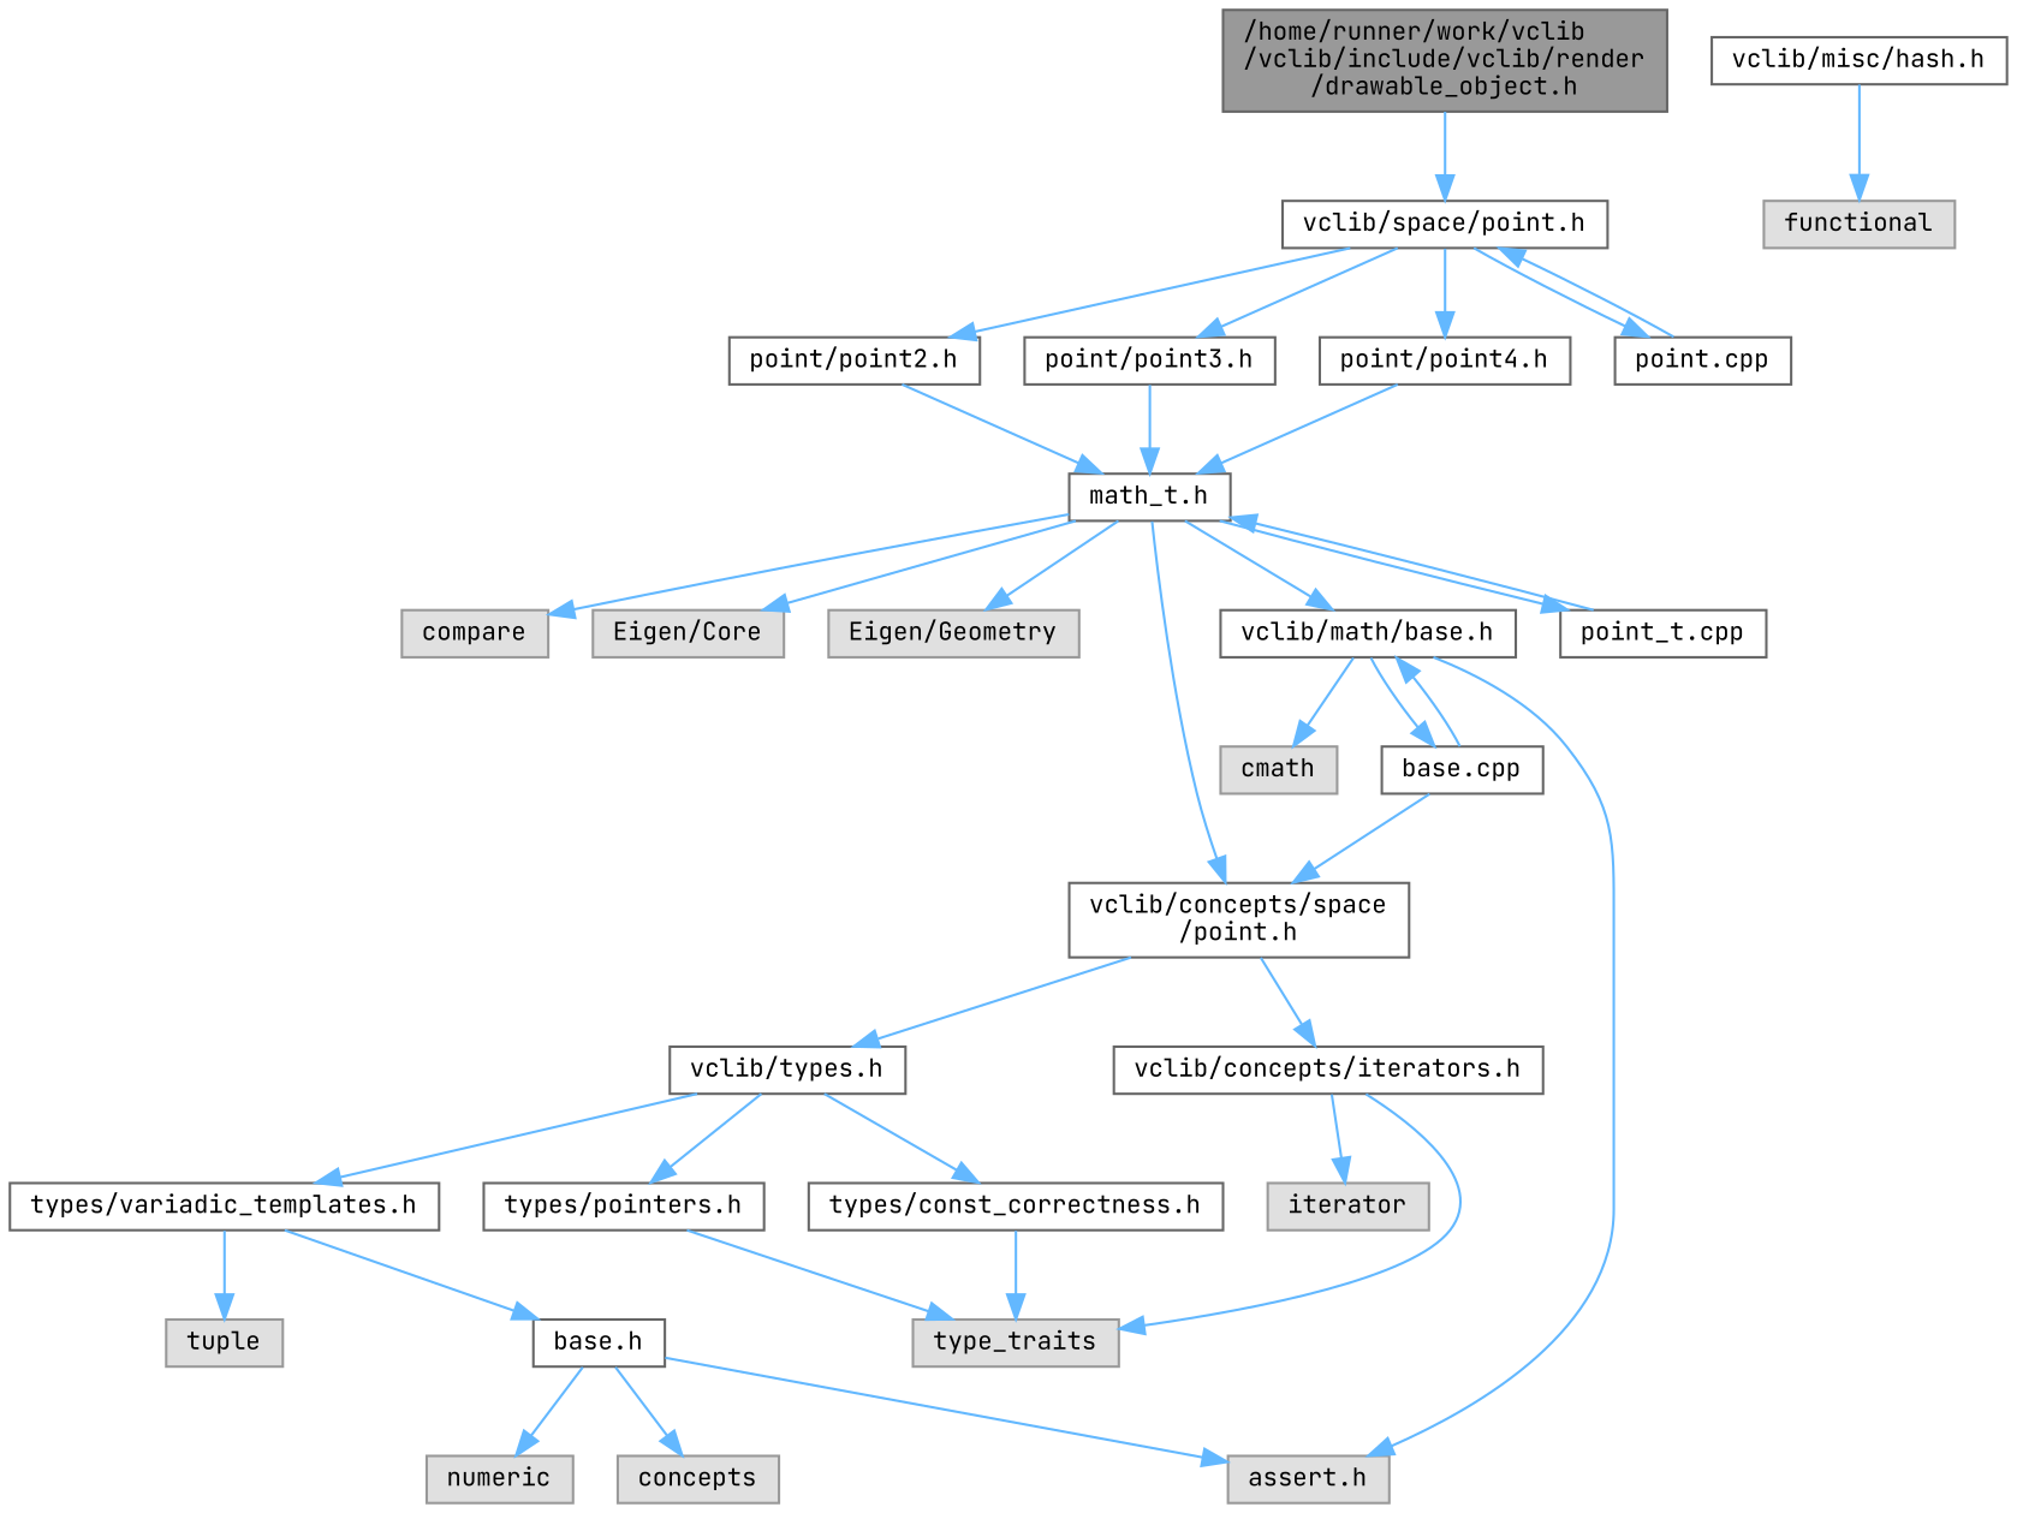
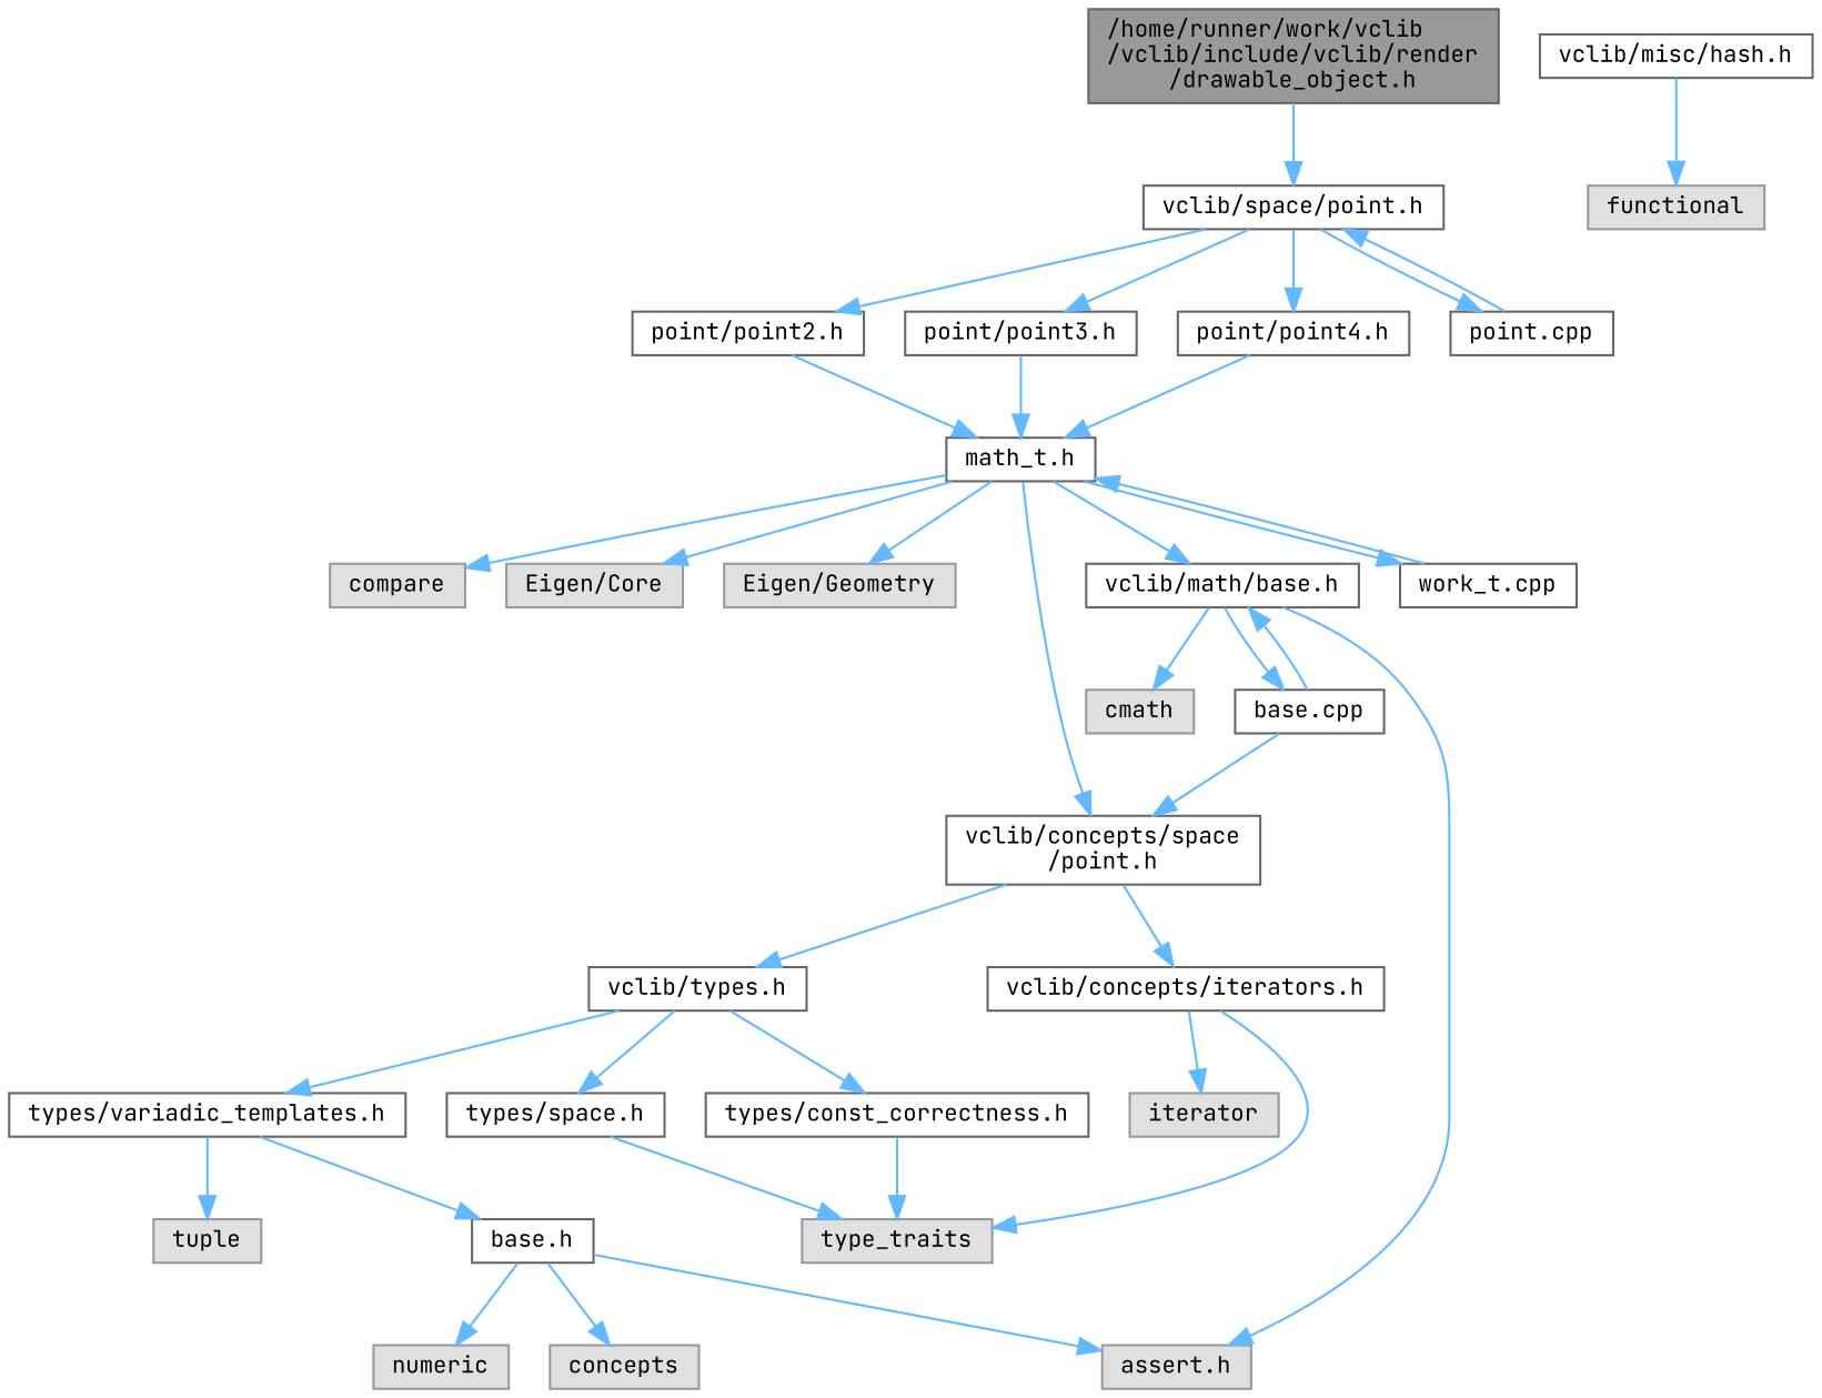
  digraph {
    fontname="JetBrains Mono"
    node [color=grey40 fillcolor=white fontname="JetBrains Mono" fontsize=10 shape=box style=filled]
    edge [color=steelblue1 fontname="JetBrains Mono" fontsize=10 labelfontname=Helvetica labelfontsize=10 style=solid]
    n1 [color=gray40 fillcolor=grey60 fontcolor=black height=0.2 label="/home/runner/work/vclib\l/vclib/include/vclib/render\l/drawable_object.h" width=0.4]
    n2 [height=0.2 label="vclib/space/point.h" width=0.4]
    n3 [height=0.2 label="point/point2.h" width=0.4]
    n4 [height=0.2 label="point/point3.h" width=0.4]
    n5 [height=0.2 label="point/point4.h" width=0.4]
    n6 [height=0.2 label="point.cpp" width=0.4]
    n7 [height=0.2 label="math_t.h" width=0.4]
    n8 [color=grey60 fillcolor="#E0E0E0" height=0.2 label=compare width=0.4]
    n9 [color=grey60 fillcolor="#E0E0E0" height=0.2 label="Eigen/Core" width=0.4]
    n10 [color=grey60 fillcolor="#E0E0E0" height=0.2 label="Eigen/Geometry" width=0.4]
    n11 [height=0.2 label="vclib/concepts/space\l/point.h" width=0.4]
    n12 [height=0.2 label="vclib/math/base.h" width=0.4]
-   n13 [height=0.2 label="point_t.cpp" width=0.4]
+   n13 [height=0.2 label="work_t.cpp" width=0.4]
    n14 [height=0.2 label="vclib/concepts/iterators.h" width=0.4]
    n15 [height=0.2 label="vclib/types.h" width=0.4]
    n16 [color=grey60 fillcolor="#E0E0E0" height=0.2 label="assert.h" width=0.4]
    n17 [color=grey60 fillcolor="#E0E0E0" height=0.2 label=cmath width=0.4]
    n18 [height=0.2 label="base.cpp" width=0.4]
    n19 [color=grey60 fillcolor="#E0E0E0" height=0.2 label=iterator width=0.4]
    n20 [color=grey60 fillcolor="#E0E0E0" height=0.2 label=type_traits width=0.4]
    n21 [height=0.2 label="types/const_correctness.h" width=0.4]
-   n22 [height=0.2 label="types/pointers.h" width=0.4]
+   n22 [height=0.2 label="types/space.h" width=0.4]
    n23 [height=0.2 label="types/variadic_templates.h" width=0.4]
    n24 [height=0.2 label="base.h" width=0.4]
    n25 [color=grey60 fillcolor="#E0E0E0" height=0.2 label=tuple width=0.4]
    n26 [color=grey60 fillcolor="#E0E0E0" height=0.2 label=concepts width=0.4]
    n27 [color=grey60 fillcolor="#E0E0E0" height=0.2 label=numeric width=0.4]
    n28 [height=0.2 label="vclib/misc/hash.h" width=0.4]
    n29 [color=grey60 fillcolor="#E0E0E0" height=0.2 label=functional width=0.4]
    n1 -> n2
    n2 -> n3
    n2 -> n4
    n2 -> n5
    n2 -> n6
    n3 -> n7
    n4 -> n7
    n5 -> n7
    n6 -> n2
    n7 -> n8
    n7 -> n9
    n7 -> n10
    n7 -> n11
    n7 -> n12
    n7 -> n13
    n11 -> n14
    n11 -> n15
    n12 -> n16
    n12 -> n17
    n12 -> n18
    n13 -> n7
    n14 -> n19
    n14 -> n20
    n15 -> n21
    n15 -> n22
    n15 -> n23
    n18 -> n11
    n18 -> n12
    n21 -> n20
    n22 -> n20
    n23 -> n24
    n23 -> n25
    n24 -> n16
    n24 -> n26
    n24 -> n27
    n28 -> n29
  }
